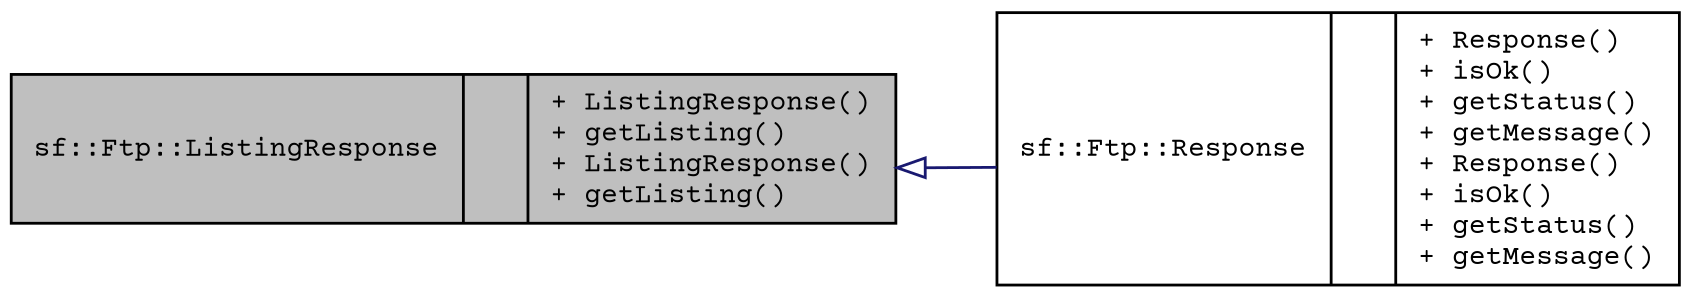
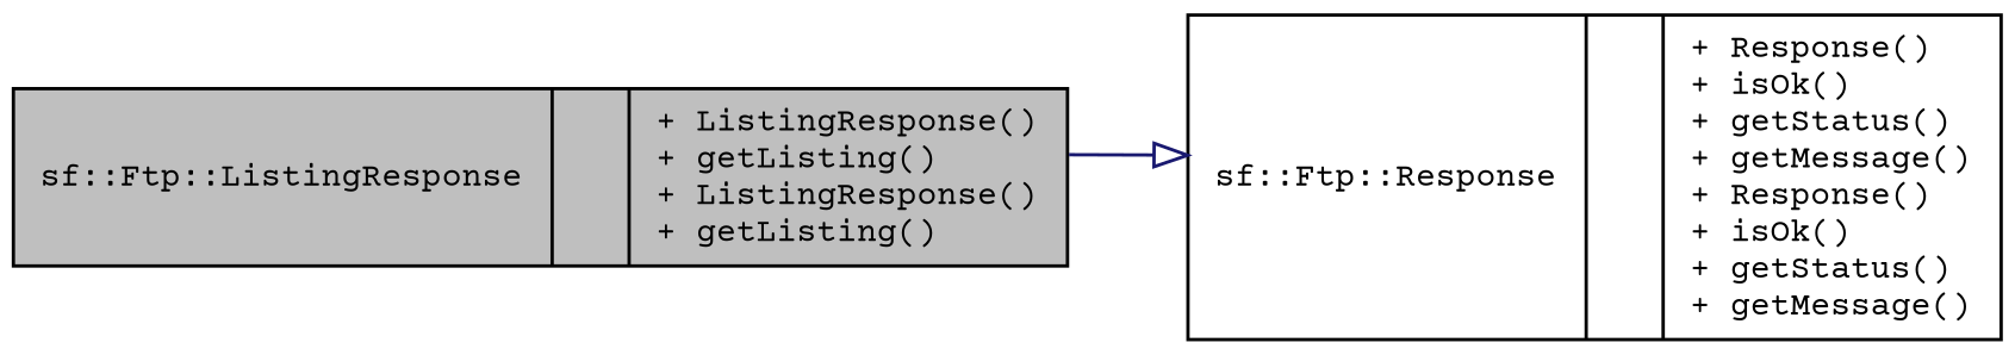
  digraph {
    rankdir=LR
    fontname="Courier Prime"
    node [color=black fontname="Courier Prime" fontsize=10 shape=record style=filled]
    n1 [fillcolor=grey75 fontcolor=black height=0.2 label="{sf::Ftp::ListingResponse\n||+ ListingResponse()\l+ getListing()\l+ ListingResponse()\l+ getListing()\l}" width=0.4]
    n2 [fillcolor=white height=0.2 label="{sf::Ftp::Response\n||+ Response()\l+ isOk()\l+ getStatus()\l+ getMessage()\l+ Response()\l+ isOk()\l+ getStatus()\l+ getMessage()\l}" width=0.4]
-   n1 -> n2 [arrowtail=onormal color=midnightblue dir=back fontname="Courier Prime" fontsize=10 labelfontname=Helvetica labelfontsize=10 style=solid]
+   n2 -> n1 [arrowtail=onormal color=midnightblue dir=back fontname="Courier Prime" fontsize=10 labelfontname=Helvetica labelfontsize=10 style=solid]
  }
